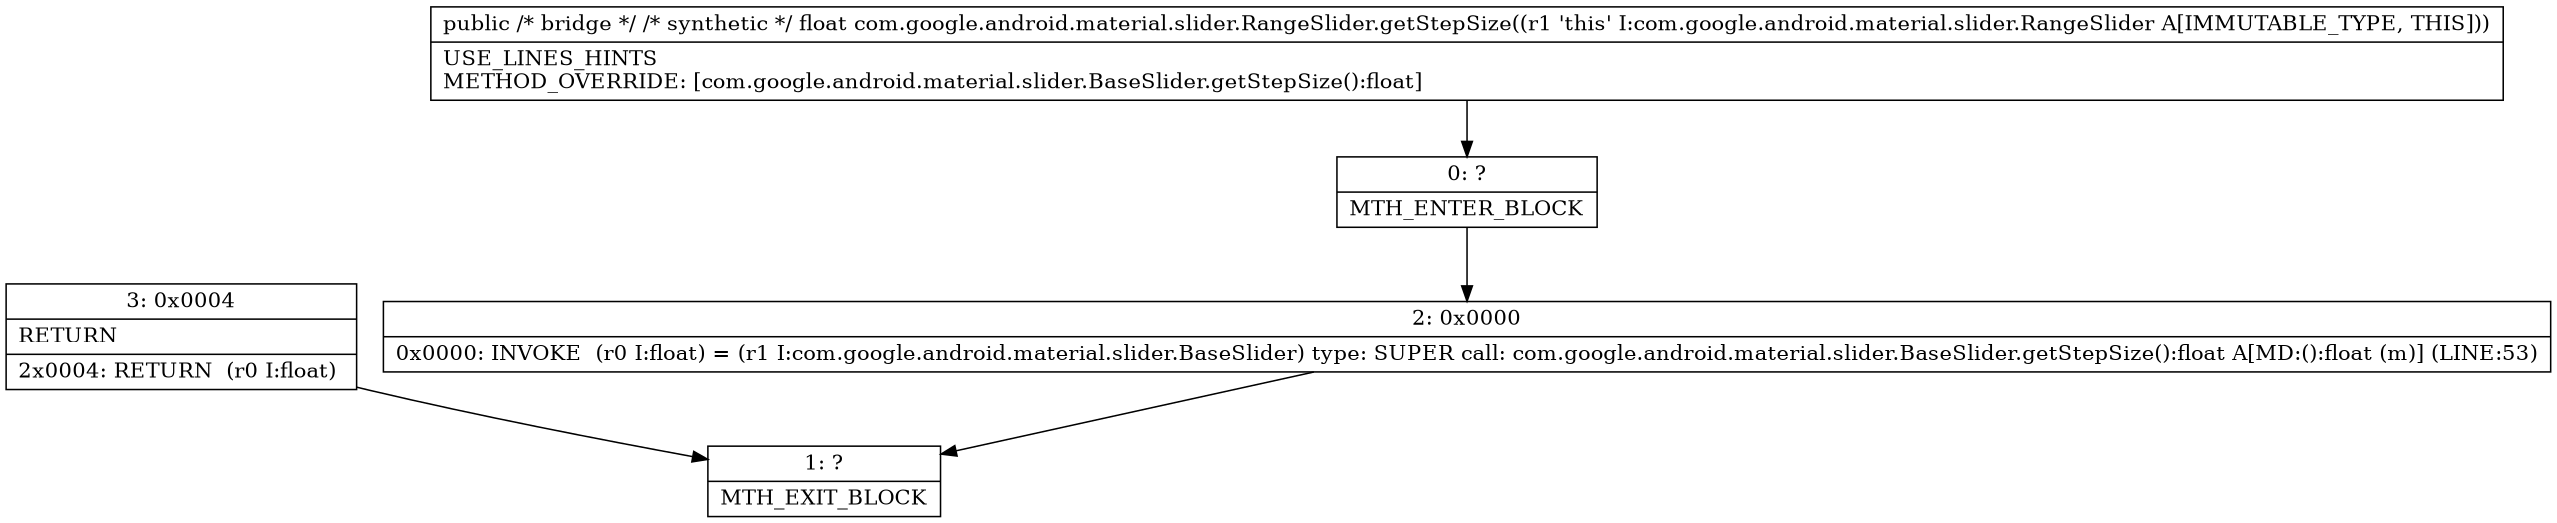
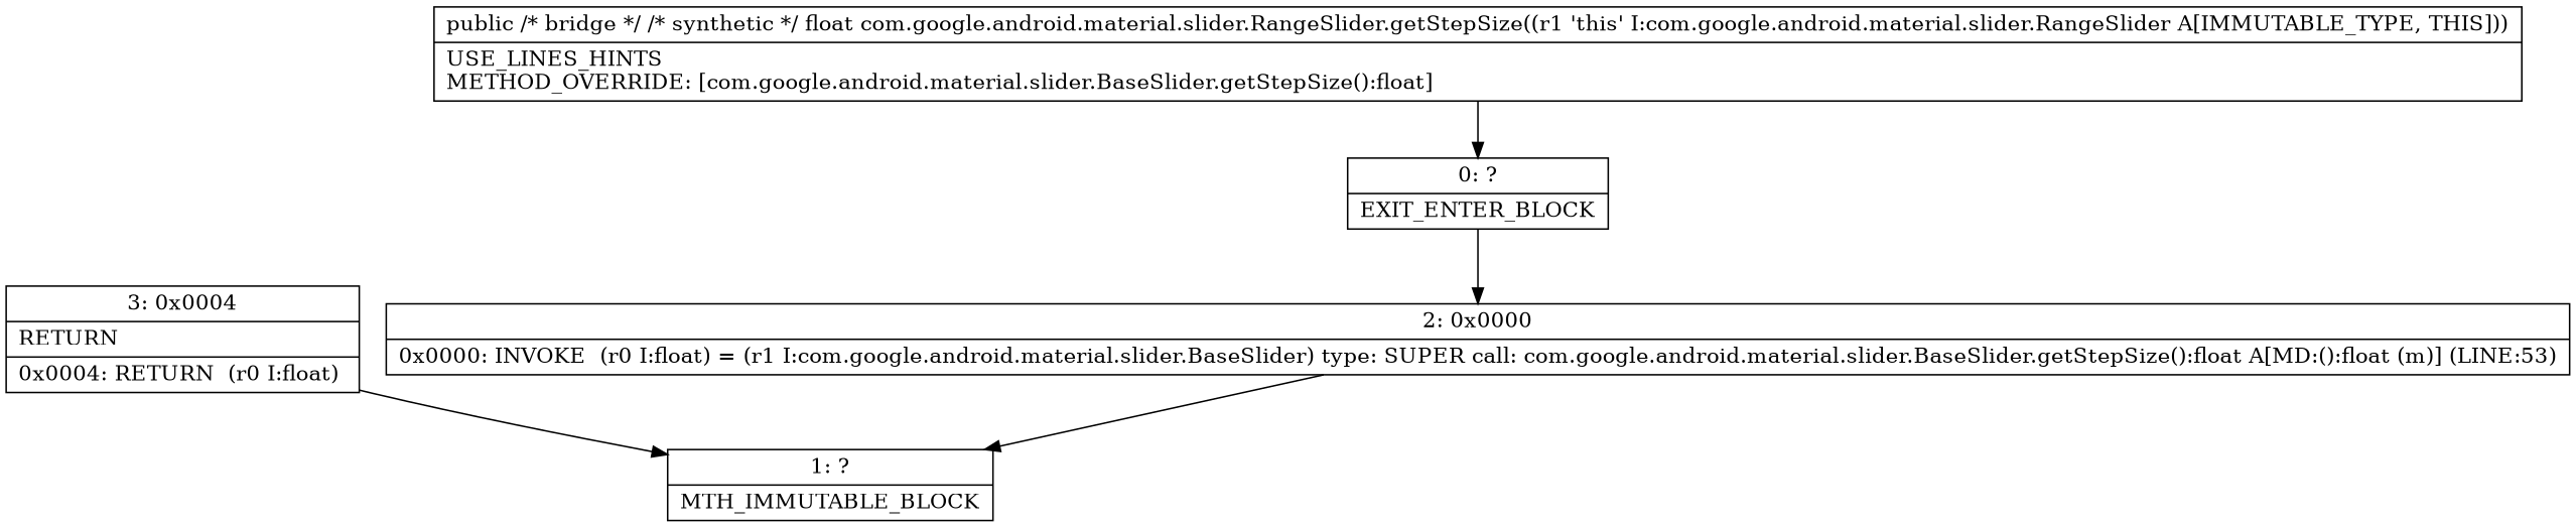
  digraph {
    node [shape=record]
-   n1 [label="{0\:\ ?|MTH_ENTER_BLOCK\l}"]
+   n1 [label="{0\:\ ?|EXIT_ENTER_BLOCK\l}"]
    n2 [label="{2\:\ 0x0000|0x0000: INVOKE  (r0 I:float) = (r1 I:com.google.android.material.slider.BaseSlider) type: SUPER call: com.google.android.material.slider.BaseSlider.getStepSize():float A[MD:():float (m)] (LINE:53)\l}"]
-   n3 [label="{1\:\ ?|MTH_EXIT_BLOCK\l}"]
-   n4 [label="{3\:\ 0x0004|RETURN\l|2x0004: RETURN  (r0 I:float) \l}"]
+   n3 [label="{1\:\ ?|MTH_IMMUTABLE_BLOCK\l}"]
+   n4 [label="{3\:\ 0x0004|RETURN\l|0x0004: RETURN  (r0 I:float) \l}"]
    n5 [label="{public \/* bridge *\/ \/* synthetic *\/ float com.google.android.material.slider.RangeSlider.getStepSize((r1 'this' I:com.google.android.material.slider.RangeSlider A[IMMUTABLE_TYPE, THIS]))  | USE_LINES_HINTS\lMETHOD_OVERRIDE: [com.google.android.material.slider.BaseSlider.getStepSize():float]\l}"]
    n1 -> n2
    n2 -> n3
    n4 -> n3
    n5 -> n1
  }
